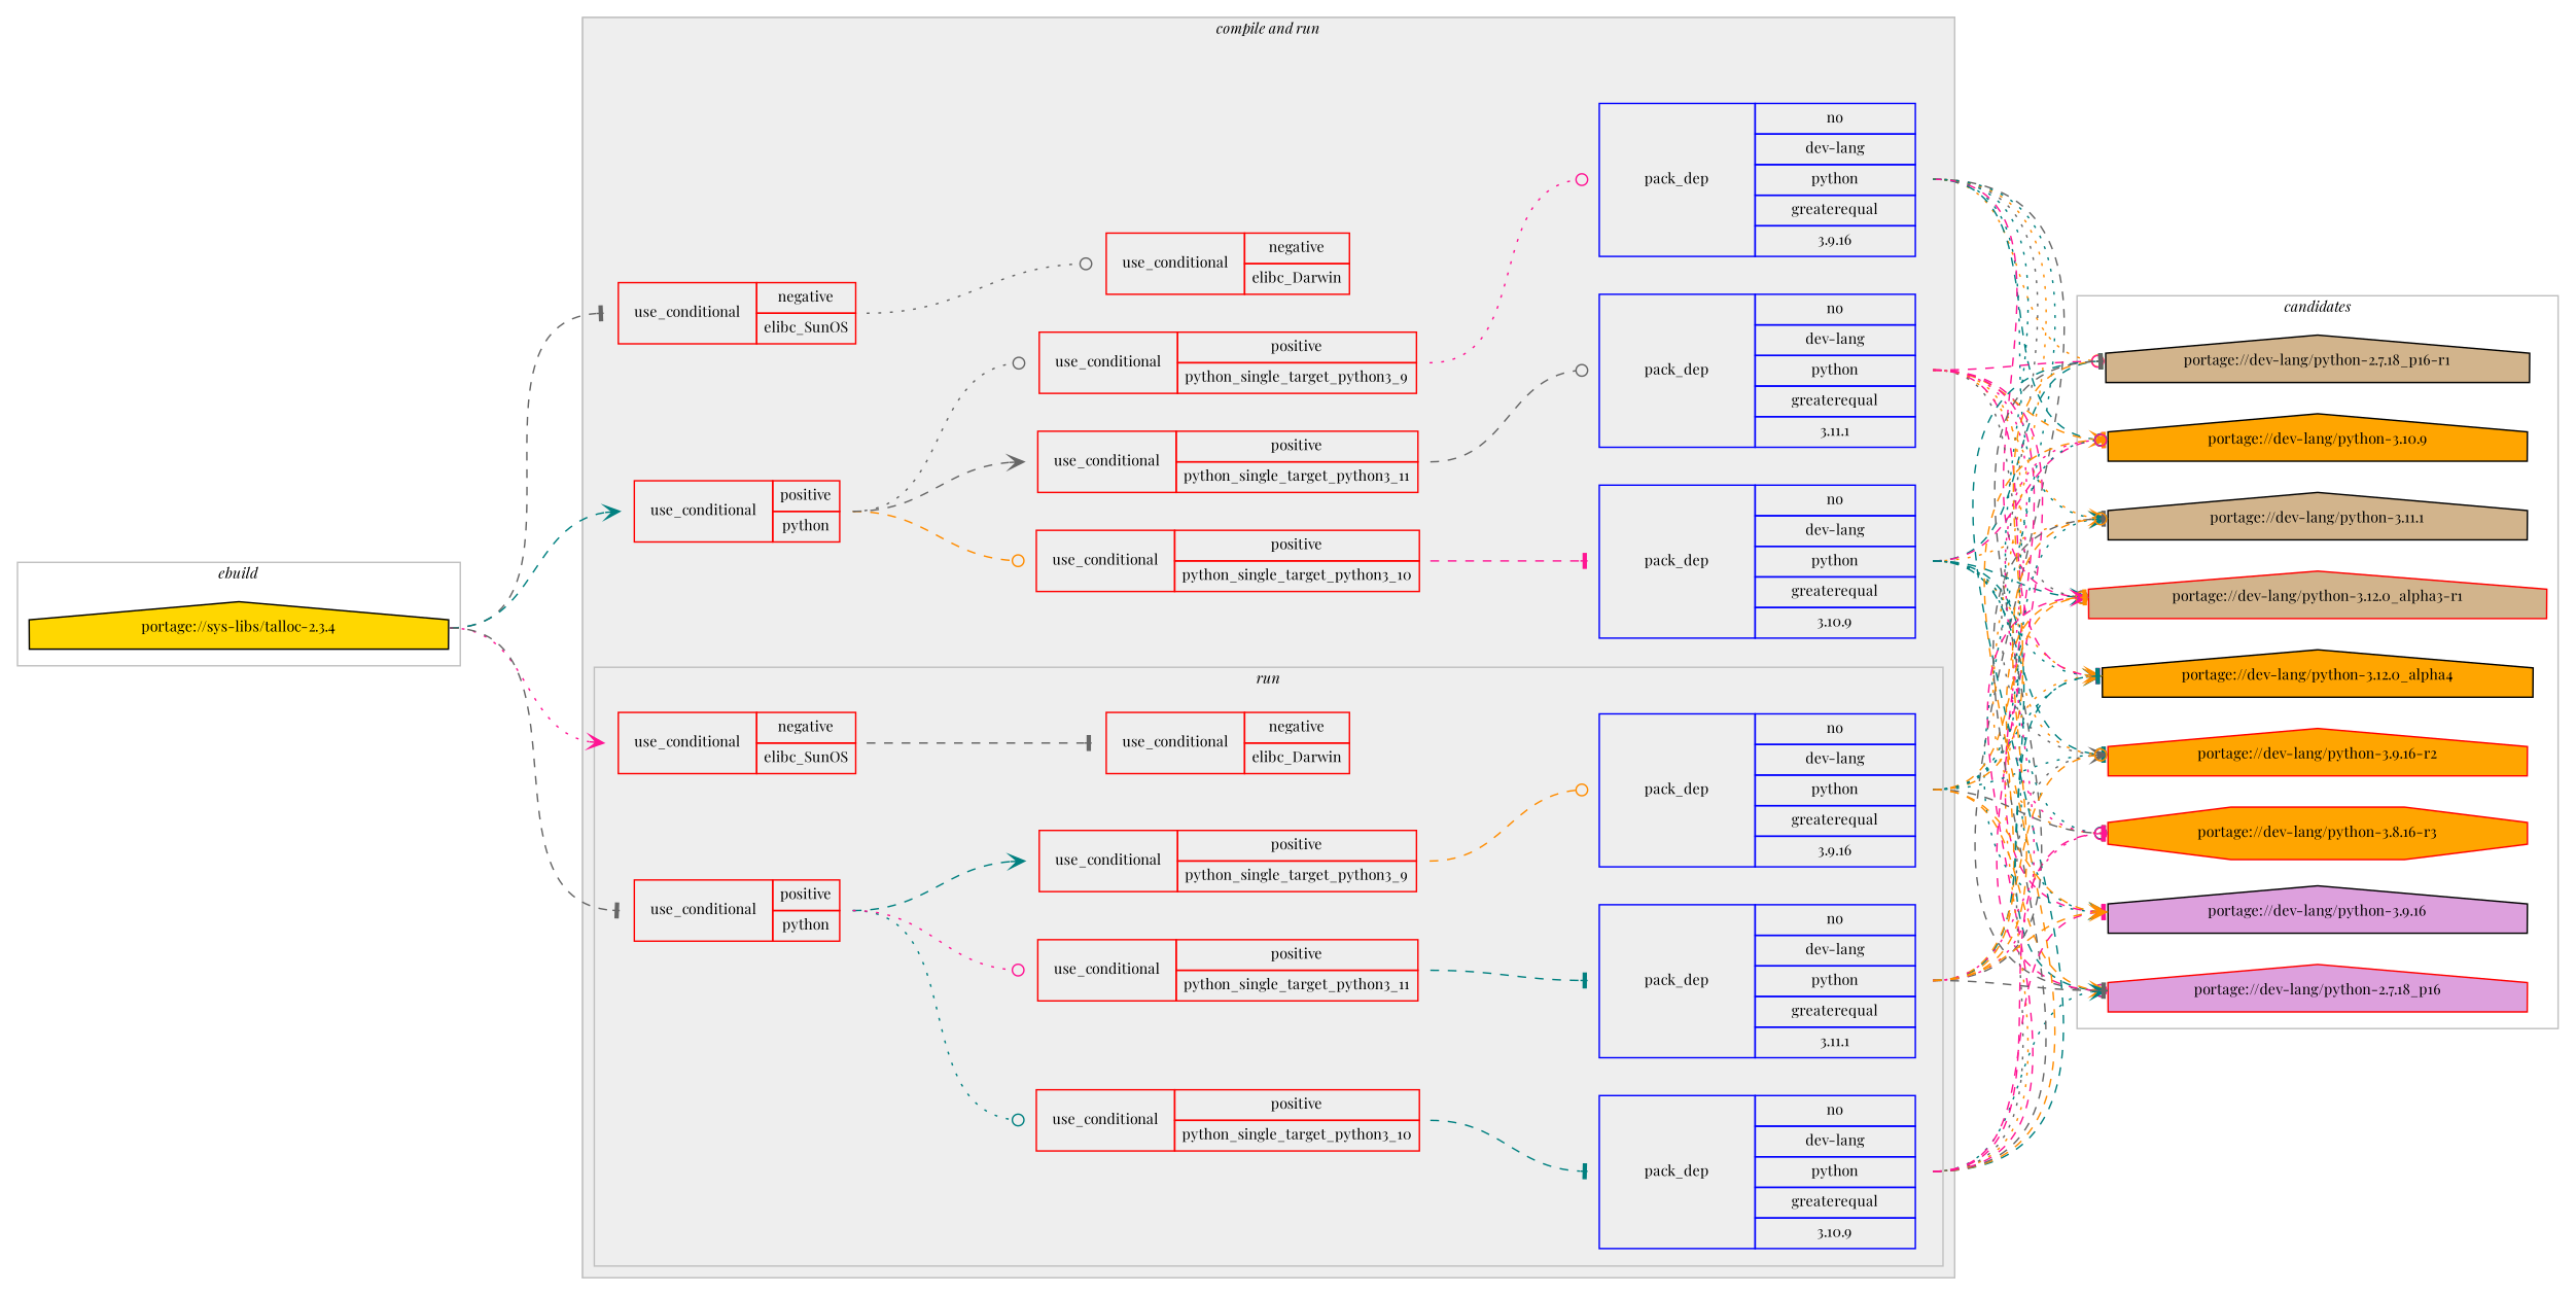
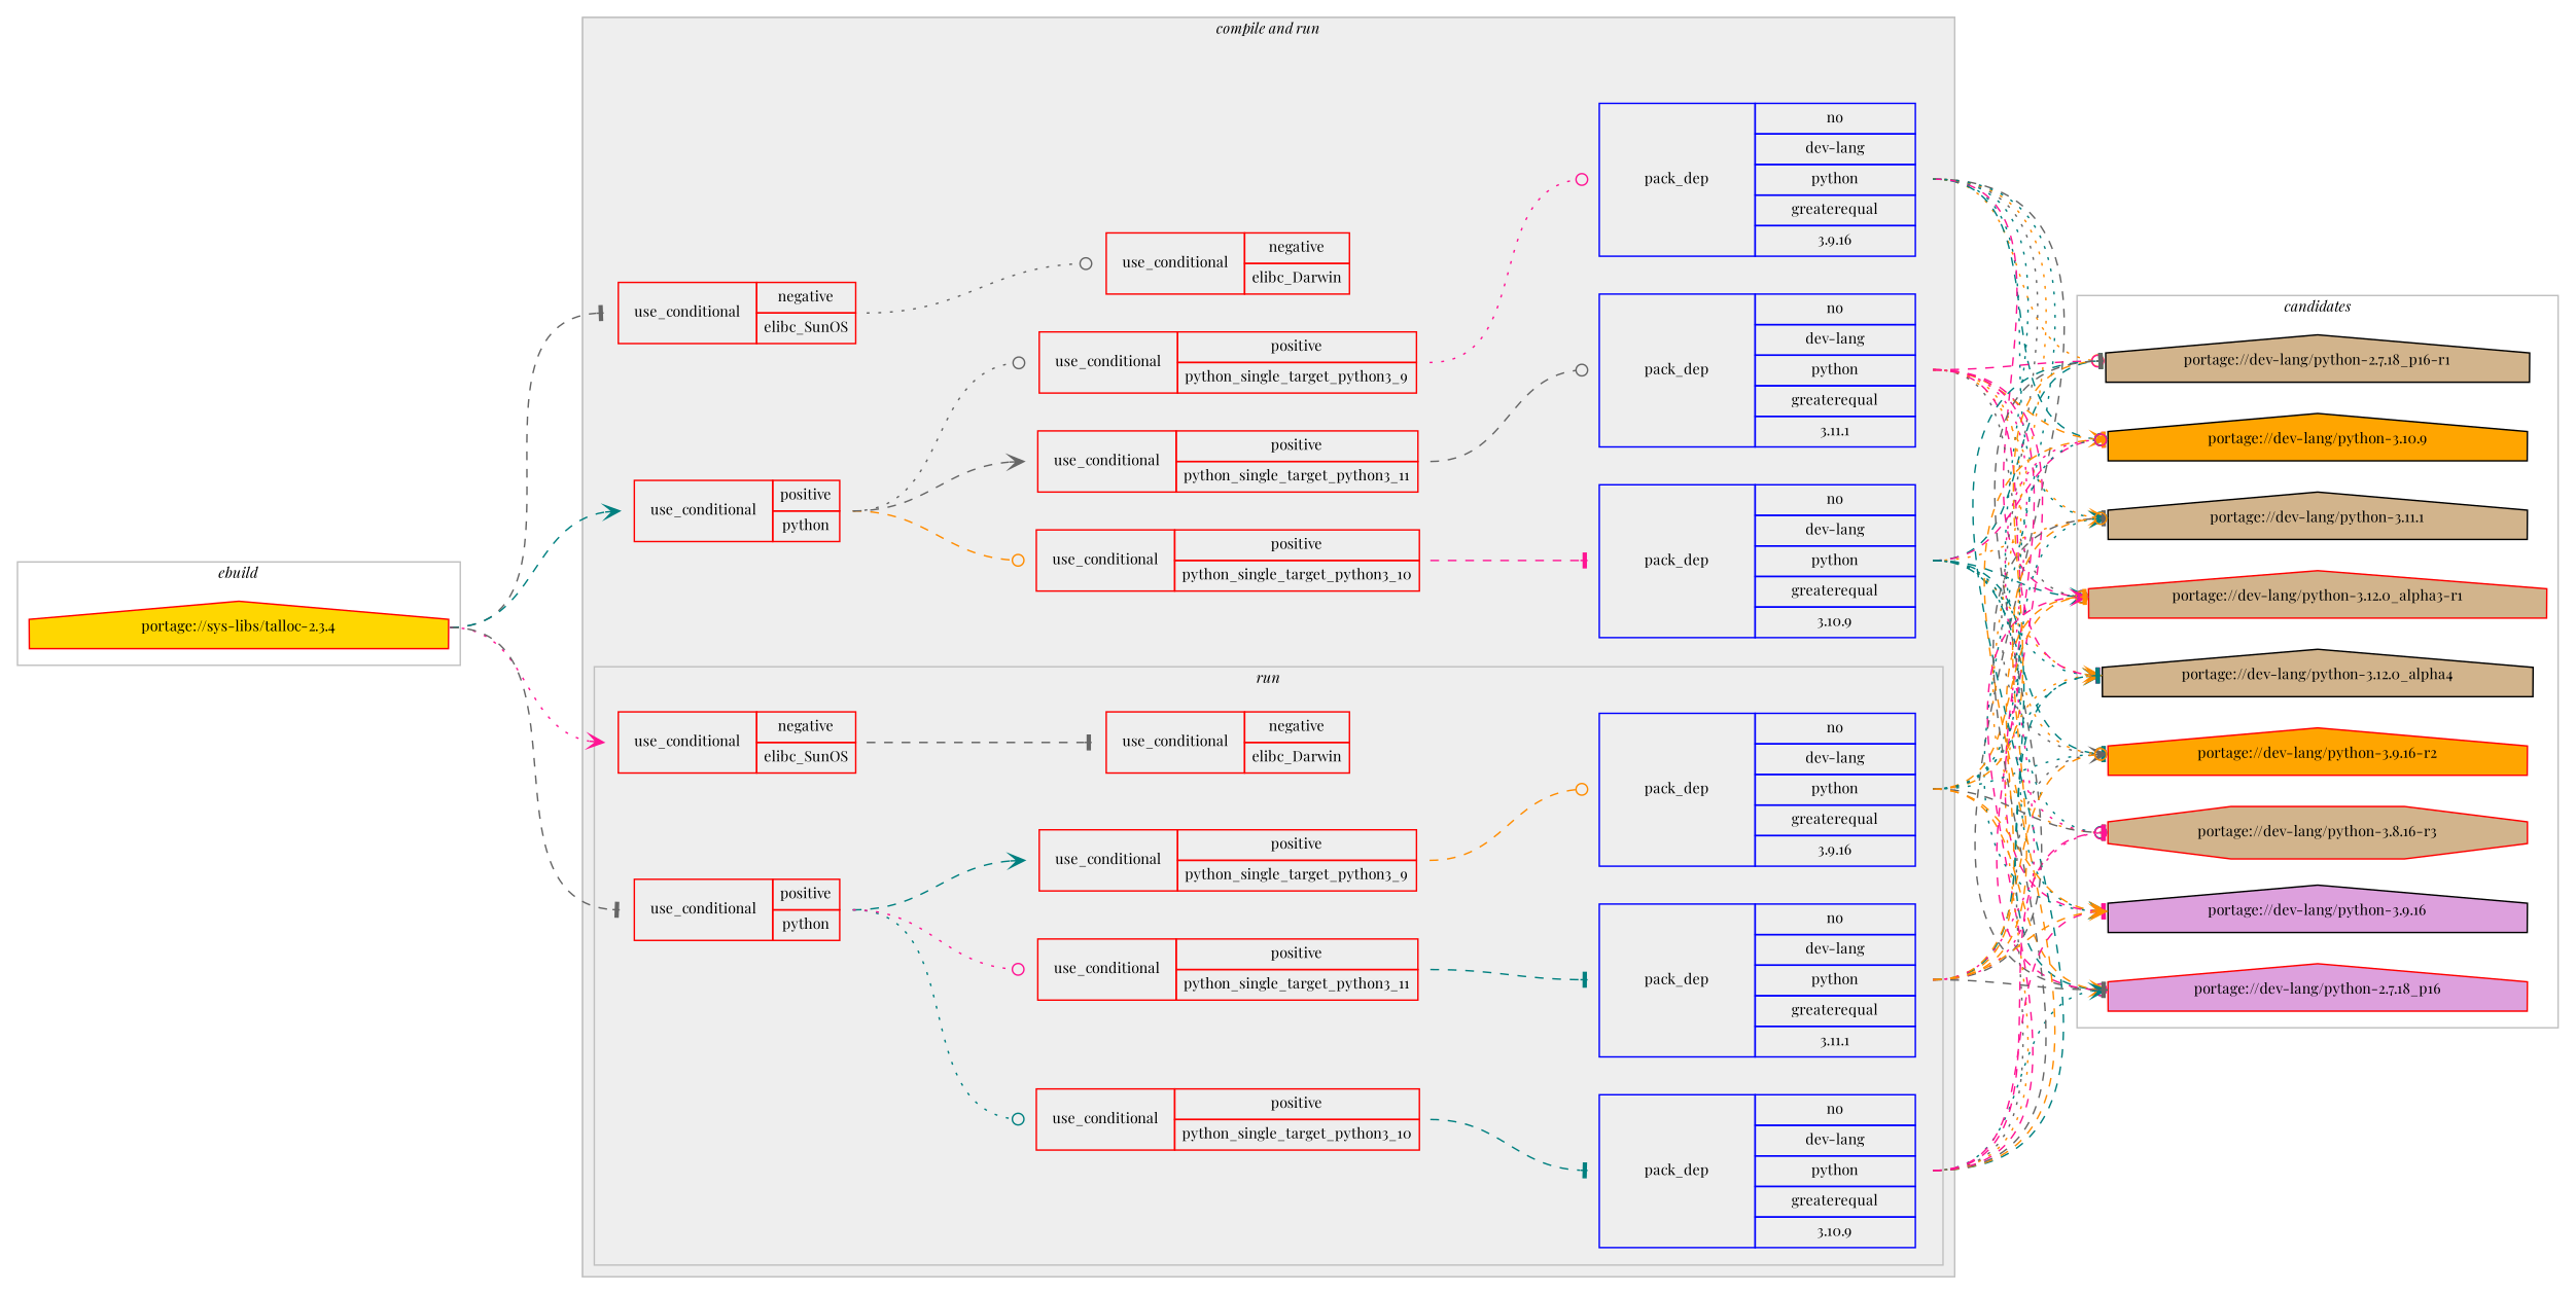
  digraph {
    compound=true
    concentrate=true
    fontname="Playfair Display"
    fontsize=10
    newrank=true
    rankdir=LR
    ranksep=1.5
    node [color=red fontname="Playfair Display" fontsize=10 shape=none]
    edge [arrowhead=tee color=teal fontname="Playfair Display" headport=w style=dashed tailport=e weight=100]
-   n1 [color=black fillcolor=gold label="portage://sys-libs/talloc-2.3.4" shape=house style=filled width=4]
+   n1 [fillcolor=gold label="portage://sys-libs/talloc-2.3.4" shape=house style=filled width=4]
    n2 [label=<<TABLE BORDER="0" CELLBORDER="1" CELLSPACING="0" CELLPADDING="4"><TR><TD ROWSPAN="3" CELLPADDING="10">use_conditional</TD></TR><TR><TD>negative</TD></TR><TR><TD>elibc_Darwin</TD></TR></TABLE>>]
    n3 [label=<<TABLE BORDER="0" CELLBORDER="1" CELLSPACING="0" CELLPADDING="4"><TR><TD ROWSPAN="3" CELLPADDING="10">use_conditional</TD></TR><TR><TD>negative</TD></TR><TR><TD>elibc_SunOS</TD></TR></TABLE>>]
    n4 [color=blue label=<<TABLE BORDER="0" CELLBORDER="1" CELLSPACING="0" CELLPADDING="4" WIDTH="220"><TR><TD ROWSPAN="6" CELLPADDING="30">pack_dep</TD></TR><TR><TD WIDTH="110">no</TD></TR><TR><TD>dev-lang</TD></TR><TR><TD>python</TD></TR><TR><TD>greaterequal</TD></TR><TR><TD>3.9.16</TD></TR></TABLE>>]
    n5 [label=<<TABLE BORDER="0" CELLBORDER="1" CELLSPACING="0" CELLPADDING="4"><TR><TD ROWSPAN="3" CELLPADDING="10">use_conditional</TD></TR><TR><TD>positive</TD></TR><TR><TD>python_single_target_python3_9</TD></TR></TABLE>>]
    n6 [color=blue label=<<TABLE BORDER="0" CELLBORDER="1" CELLSPACING="0" CELLPADDING="4" WIDTH="220"><TR><TD ROWSPAN="6" CELLPADDING="30">pack_dep</TD></TR><TR><TD WIDTH="110">no</TD></TR><TR><TD>dev-lang</TD></TR><TR><TD>python</TD></TR><TR><TD>greaterequal</TD></TR><TR><TD>3.10.9</TD></TR></TABLE>>]
    n7 [label=<<TABLE BORDER="0" CELLBORDER="1" CELLSPACING="0" CELLPADDING="4"><TR><TD ROWSPAN="3" CELLPADDING="10">use_conditional</TD></TR><TR><TD>positive</TD></TR><TR><TD>python_single_target_python3_10</TD></TR></TABLE>>]
    n8 [color=blue label=<<TABLE BORDER="0" CELLBORDER="1" CELLSPACING="0" CELLPADDING="4" WIDTH="220"><TR><TD ROWSPAN="6" CELLPADDING="30">pack_dep</TD></TR><TR><TD WIDTH="110">no</TD></TR><TR><TD>dev-lang</TD></TR><TR><TD>python</TD></TR><TR><TD>greaterequal</TD></TR><TR><TD>3.11.1</TD></TR></TABLE>>]
    n9 [label=<<TABLE BORDER="0" CELLBORDER="1" CELLSPACING="0" CELLPADDING="4"><TR><TD ROWSPAN="3" CELLPADDING="10">use_conditional</TD></TR><TR><TD>positive</TD></TR><TR><TD>python_single_target_python3_11</TD></TR></TABLE>>]
    n10 [label=<<TABLE BORDER="0" CELLBORDER="1" CELLSPACING="0" CELLPADDING="4"><TR><TD ROWSPAN="3" CELLPADDING="10">use_conditional</TD></TR><TR><TD>positive</TD></TR><TR><TD>python</TD></TR></TABLE>>]
    n11 [label=<<TABLE BORDER="0" CELLBORDER="1" CELLSPACING="0" CELLPADDING="4"><TR><TD ROWSPAN="3" CELLPADDING="10">use_conditional</TD></TR><TR><TD>negative</TD></TR><TR><TD>elibc_Darwin</TD></TR></TABLE>>]
    n12 [label=<<TABLE BORDER="0" CELLBORDER="1" CELLSPACING="0" CELLPADDING="4"><TR><TD ROWSPAN="3" CELLPADDING="10">use_conditional</TD></TR><TR><TD>negative</TD></TR><TR><TD>elibc_SunOS</TD></TR></TABLE>>]
    n13 [color=blue label=<<TABLE BORDER="0" CELLBORDER="1" CELLSPACING="0" CELLPADDING="4" WIDTH="220"><TR><TD ROWSPAN="6" CELLPADDING="30">pack_dep</TD></TR><TR><TD WIDTH="110">no</TD></TR><TR><TD>dev-lang</TD></TR><TR><TD>python</TD></TR><TR><TD>greaterequal</TD></TR><TR><TD>3.9.16</TD></TR></TABLE>>]
    n14 [label=<<TABLE BORDER="0" CELLBORDER="1" CELLSPACING="0" CELLPADDING="4"><TR><TD ROWSPAN="3" CELLPADDING="10">use_conditional</TD></TR><TR><TD>positive</TD></TR><TR><TD>python_single_target_python3_9</TD></TR></TABLE>>]
    n15 [color=blue label=<<TABLE BORDER="0" CELLBORDER="1" CELLSPACING="0" CELLPADDING="4" WIDTH="220"><TR><TD ROWSPAN="6" CELLPADDING="30">pack_dep</TD></TR><TR><TD WIDTH="110">no</TD></TR><TR><TD>dev-lang</TD></TR><TR><TD>python</TD></TR><TR><TD>greaterequal</TD></TR><TR><TD>3.10.9</TD></TR></TABLE>>]
    n16 [label=<<TABLE BORDER="0" CELLBORDER="1" CELLSPACING="0" CELLPADDING="4"><TR><TD ROWSPAN="3" CELLPADDING="10">use_conditional</TD></TR><TR><TD>positive</TD></TR><TR><TD>python_single_target_python3_10</TD></TR></TABLE>>]
    n17 [color=blue label=<<TABLE BORDER="0" CELLBORDER="1" CELLSPACING="0" CELLPADDING="4" WIDTH="220"><TR><TD ROWSPAN="6" CELLPADDING="30">pack_dep</TD></TR><TR><TD WIDTH="110">no</TD></TR><TR><TD>dev-lang</TD></TR><TR><TD>python</TD></TR><TR><TD>greaterequal</TD></TR><TR><TD>3.11.1</TD></TR></TABLE>>]
    n18 [label=<<TABLE BORDER="0" CELLBORDER="1" CELLSPACING="0" CELLPADDING="4"><TR><TD ROWSPAN="3" CELLPADDING="10">use_conditional</TD></TR><TR><TD>positive</TD></TR><TR><TD>python_single_target_python3_11</TD></TR></TABLE>>]
    n19 [label=<<TABLE BORDER="0" CELLBORDER="1" CELLSPACING="0" CELLPADDING="4"><TR><TD ROWSPAN="3" CELLPADDING="10">use_conditional</TD></TR><TR><TD>positive</TD></TR><TR><TD>python</TD></TR></TABLE>>]
    n20 [fillcolor=plum label="portage://dev-lang/python-2.7.18_p16" shape=house style=filled width=4]
    n21 [color=black fillcolor=tan label="portage://dev-lang/python-2.7.18_p16-r1" shape=house style=filled width=4]
    n22 [color=black fillcolor=orange label="portage://dev-lang/python-3.10.9" shape=house style=filled width=4]
    n23 [color=black fillcolor=tan label="portage://dev-lang/python-3.11.1" shape=house style=filled width=4]
    n24 [fillcolor=tan label="portage://dev-lang/python-3.12.0_alpha3-r1" shape=house style=filled width=4]
-   n25 [color=black fillcolor=orange label="portage://dev-lang/python-3.12.0_alpha4" shape=house style=filled width=4]
+   n25 [color=black fillcolor=tan label="portage://dev-lang/python-3.12.0_alpha4" shape=house style=filled width=4]
    n26 [fillcolor=orange label="portage://dev-lang/python-3.9.16-r2" shape=house style=filled width=4]
-   n27 [fillcolor=orange label="portage://dev-lang/python-3.8.16-r3" shape=octagon style=filled width=4]
+   n27 [fillcolor=tan label="portage://dev-lang/python-3.8.16-r3" shape=octagon style=filled width=4]
    n28 [color=black fillcolor=plum label="portage://dev-lang/python-3.9.16" shape=house style=filled width=4]
    subgraph cluster_1 {
      color=gray
      label=<<i>ebuild</i>>
      rank=same
      n1
    }
    subgraph cluster_2 {
      color=gray
      label=<<i>dependencies</i>>
      subgraph cluster_3 {
        color=gray
        fillcolor="#eeeeee"
        label=<<i>compile</i>>
        style=filled
        subgraph sub_4 {
          color=gray
          fillcolor="#eeeeee"
          label=<<i>compile</i>>
          style=filled
          n3
          subgraph sub_5 {
            color=gray
            fillcolor="#eeeeee"
            label=<<i>compile</i>>
            style=filled
            n2
          }
        }
        subgraph sub_6 {
          color=gray
          fillcolor="#eeeeee"
          label=<<i>compile</i>>
          style=filled
          n10
          subgraph sub_7 {
            color=gray
            fillcolor="#eeeeee"
            label=<<i>compile</i>>
            style=filled
            n5
            subgraph sub_8 {
              color=gray
              fillcolor="#eeeeee"
              label=<<i>compile</i>>
              style=filled
              n4
            }
          }
          subgraph sub_9 {
            color=gray
            fillcolor="#eeeeee"
            label=<<i>compile</i>>
            style=filled
            n7
            subgraph sub_10 {
              color=gray
              fillcolor="#eeeeee"
              label=<<i>compile</i>>
              style=filled
              n6
            }
          }
          subgraph sub_11 {
            color=gray
            fillcolor="#eeeeee"
            label=<<i>compile</i>>
            style=filled
            n9
            subgraph sub_12 {
              color=gray
              fillcolor="#eeeeee"
              label=<<i>compile</i>>
              style=filled
              n8
            }
          }
        }
      }
      subgraph cluster_13 {
        color=gray
        fillcolor="#eeeeee"
        label=<<i>compile and run</i>>
        style=filled
      }
      subgraph cluster_14 {
        color=gray
        fillcolor="#eeeeee"
        label=<<i>run</i>>
        style=filled
        subgraph sub_15 {
          color=gray
          fillcolor="#eeeeee"
          label=<<i>run</i>>
          style=filled
          n12
          subgraph sub_16 {
            color=gray
            fillcolor="#eeeeee"
            label=<<i>run</i>>
            style=filled
            n11
          }
        }
        subgraph sub_17 {
          color=gray
          fillcolor="#eeeeee"
          label=<<i>run</i>>
          style=filled
          n19
          subgraph sub_18 {
            color=gray
            fillcolor="#eeeeee"
            label=<<i>run</i>>
            style=filled
            n14
            subgraph sub_19 {
              color=gray
              fillcolor="#eeeeee"
              label=<<i>run</i>>
              style=filled
              n13
            }
          }
          subgraph sub_20 {
            color=gray
            fillcolor="#eeeeee"
            label=<<i>run</i>>
            style=filled
            n16
            subgraph sub_21 {
              color=gray
              fillcolor="#eeeeee"
              label=<<i>run</i>>
              style=filled
              n15
            }
          }
          subgraph sub_22 {
            color=gray
            fillcolor="#eeeeee"
            label=<<i>run</i>>
            style=filled
            n18
            subgraph sub_23 {
              color=gray
              fillcolor="#eeeeee"
              label=<<i>run</i>>
              style=filled
              n17
            }
          }
        }
      }
    }
    subgraph cluster_24 {
      color=gray
      label=<<i>candidates</i>>
      rank=same
      subgraph sub_25 {
        color=black
        label=<<i>candidates</i>>
        nodesep=1
        rank=same
        n20
        n21
        n22
        n23
        n24
        n25
        n26
        n27
        n28
      }
      subgraph sub_26 {
        color=black
        label=<<i>candidates</i>>
        nodesep=1
        rank=same
        n20
        n21
        n22
        n23
        n24
        n25
        n26
        n27
        n28
      }
      subgraph sub_27 {
        color=black
        label=<<i>candidates</i>>
        nodesep=1
        rank=same
        n20
        n21
        n22
        n23
        n24
        n25
        n26
        n27
        n28
      }
      subgraph sub_28 {
        color=black
        label=<<i>candidates</i>>
        nodesep=1
        rank=same
        n20
        n21
        n22
        n23
        n24
        n25
        n26
        n27
        n28
      }
      subgraph sub_29 {
        color=black
        label=<<i>candidates</i>>
        nodesep=1
        rank=same
        n20
        n21
        n22
        n23
        n24
        n25
        n26
        n27
        n28
      }
      subgraph sub_30 {
        color=black
        label=<<i>candidates</i>>
        nodesep=1
        rank=same
        n20
        n21
        n22
        n23
        n24
        n25
        n26
        n27
        n28
      }
    }
    n1 -> n3 [color=gray40 weight=20]
    n1 -> n10 [arrowhead=vee weight=20]
    n1 -> n12 [arrowhead=vee color=deeppink style=dotted weight=20]
    n1 -> n19 [color=gray40 weight=20]
    n3 -> n2 [arrowhead=odot color=gray40 style=dotted weight=20]
    n4 -> n20 [color=gray40]
    n4 -> n21 [arrowhead=odot color=darkorange style=dotted]
    n4 -> n22 [arrowhead=odot]
    n4 -> n23 [arrowhead=odot style=dotted]
    n4 -> n24 [arrowhead=odot color=deeppink]
    n4 -> n25 [style=dotted]
    n4 -> n26 [color=gray40 style=dotted]
    n4 -> n27 [color=darkorange style=dotted]
    n4 -> n28 [arrowhead=vee style=dotted]
    n5 -> n4 [arrowhead=odot color=deeppink style=dotted weight=20]
    n6 -> n20 [arrowhead=odot]
    n6 -> n21
    n6 -> n22 [color=deeppink]
    n6 -> n23 [arrowhead=vee color=darkorange style=dotted]
    n6 -> n24 [arrowhead=vee]
    n6 -> n25 [arrowhead=vee color=darkorange style=dotted]
    n6 -> n26 [arrowhead=odot]
    n6 -> n27 [arrowhead=odot style=dotted]
    n6 -> n28 [arrowhead=vee style=dotted]
    n7 -> n6 [color=deeppink weight=20]
    n8 -> n20 [arrowhead=odot color=deeppink]
    n8 -> n21 [arrowhead=odot color=deeppink]
    n8 -> n22 [arrowhead=vee color=darkorange]
    n8 -> n23 [arrowhead=vee color=darkorange style=dotted]
    n8 -> n24 [arrowhead=odot color=gray40 style=dotted]
    n8 -> n25 [color=deeppink]
    n8 -> n26 [arrowhead=odot color=darkorange style=dotted]
    n8 -> n27 [color=deeppink style=dotted]
    n8 -> n28 [color=deeppink]
    n9 -> n8 [arrowhead=odot color=gray40 weight=20]
    n10 -> n5 [arrowhead=odot color=gray40 style=dotted weight=20]
    n10 -> n7 [arrowhead=odot color=darkorange weight=20]
    n10 -> n9 [arrowhead=vee color=gray40 weight=20]
    n12 -> n11 [color=gray40 weight=20]
    n13 -> n20 [arrowhead=vee color=darkorange]
    n13 -> n21 [color=darkorange]
    n13 -> n22 [arrowhead=odot style=dotted]
    n13 -> n23 [arrowhead=vee style=dotted]
    n13 -> n24 [arrowhead=odot color=darkorange]
    n13 -> n25 [arrowhead=vee style=dotted]
    n13 -> n26 [style=dotted]
    n13 -> n27 [color=gray40]
    n13 -> n28 [arrowhead=vee color=darkorange]
    n14 -> n13 [arrowhead=odot color=darkorange weight=20]
    n15 -> n20 [arrowhead=vee style=dotted]
    n15 -> n21
    n15 -> n22 [color=darkorange]
    n15 -> n23 [color=gray40]
    n15 -> n24 [arrowhead=vee color=deeppink]
    n15 -> n25 [arrowhead=vee color=darkorange style=dotted]
    n15 -> n26 [arrowhead=vee color=gray40 style=dotted]
    n15 -> n27 [arrowhead=odot color=deeppink]
    n15 -> n28 [color=deeppink]
    n16 -> n15 [weight=20]
    n17 -> n20 [color=gray40]
    n17 -> n21 [color=gray40]
    n17 -> n22 [arrowhead=odot color=deeppink style=dotted]
    n17 -> n23 [arrowhead=odot color=darkorange]
    n17 -> n24 [color=darkorange]
    n17 -> n25
    n17 -> n26 [arrowhead=odot color=darkorange]
    n17 -> n27 [color=deeppink style=dotted]
    n17 -> n28 [arrowhead=vee color=darkorange]
    n18 -> n17 [weight=20]
    n19 -> n14 [arrowhead=vee weight=20]
    n19 -> n16 [arrowhead=odot style=dotted weight=20]
    n19 -> n18 [arrowhead=odot color=deeppink style=dotted weight=20]
  }
